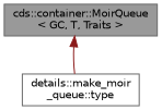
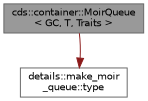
  digraph {
    node [color=gray40 fontname=Helvetica fontsize=10 shape=box style=filled]
    n1 [fillcolor=grey60 fontcolor=black height=0.2 label="cds::container::MoirQueue\l\< GC, T, Traits \>" width=0.4]
    n2 [fillcolor=white height=0.2 label="details::make_moir\l_queue::type" width=0.4]
-   n1 -> n2 [color=firebrick4 dir=back fontname=Helvetica fontsize=10 labelfontname=Helvetica labelfontsize=10 style=solid]
+   n2 -> n1 [color=firebrick4 dir=back fontname=Helvetica fontsize=10 labelfontname=Helvetica labelfontsize=10 style=solid]
  }
